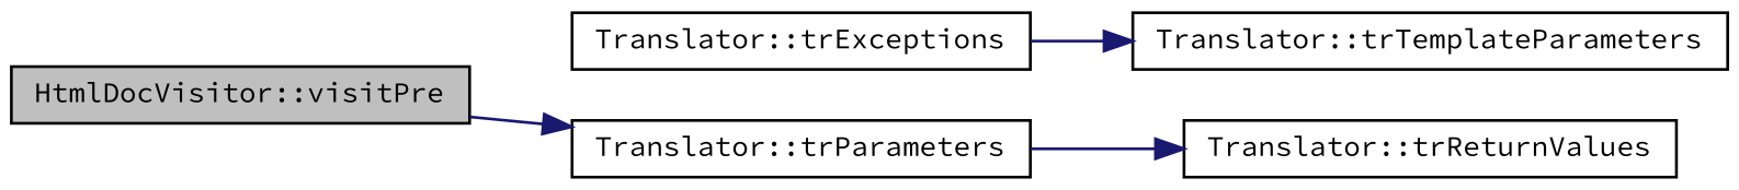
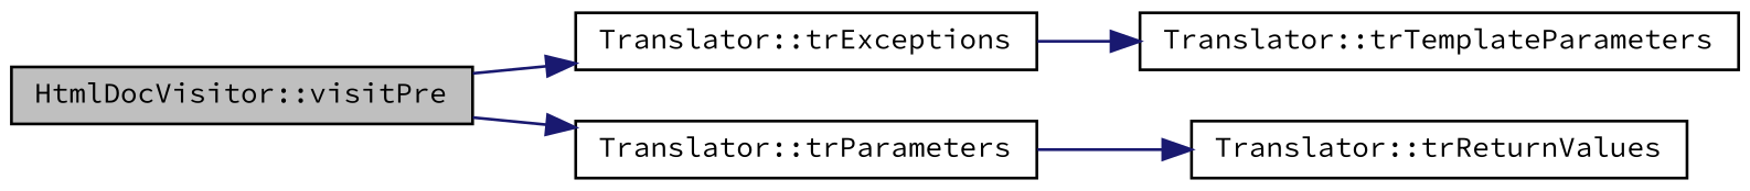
  digraph {
    fontname="Source Code Pro"
    rankdir=LR
    node [color=black fillcolor=white fontname="Source Code Pro" fontsize=10 shape=record style=filled]
    edge [color=midnightblue fontname="Source Code Pro" fontsize=10 labelfontname=Helvetica labelfontsize=10 style=solid]
    n1 [fillcolor=grey75 fontcolor=black height=0.2 label="HtmlDocVisitor::visitPre" width=0.4]
    n2 [height=0.2 label="Translator::trExceptions" width=0.4]
    n3 [height=0.2 label="Translator::trParameters" width=0.4]
    n4 [height=0.2 label="Translator::trTemplateParameters" width=0.4]
    n5 [height=0.2 label="Translator::trReturnValues" width=0.4]
+   n1 -> n2
    n1 -> n3
    n2 -> n4
    n3 -> n5
  }
